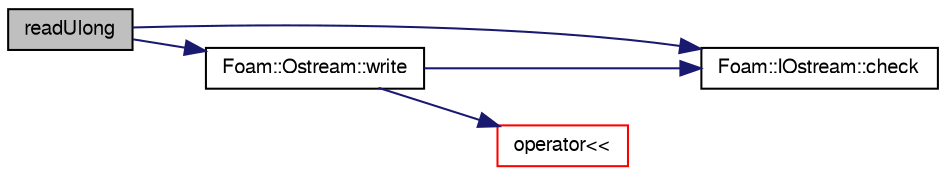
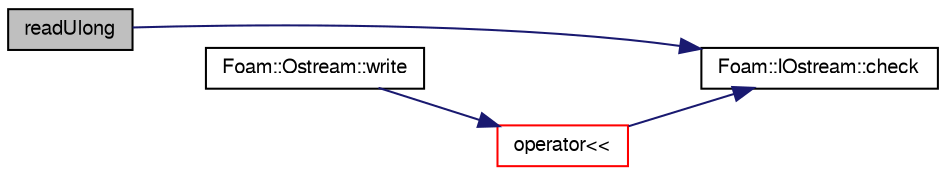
  digraph {
    rankdir=LR
    node [color=black fontname=FreeSans fontsize=10 shape=record]
    edge [color=midnightblue fontname=FreeSans fontsize=10 labelfontname=FreeSans labelfontsize=10 style=solid]
    n1 [fillcolor=grey75 fontcolor=black height=0.2 label=readUlong style=filled width=0.4]
    n2 [height=0.2 label="Foam::IOstream::check" width=0.4]
    n3 [height=0.2 label="Foam::Ostream::write" width=0.4]
    n4 [color=red height=0.2 label="operator\<\<" width=0.4]
    n1 -> n2
-   n1 -> n3
    n3 -> n4
-   n3 -> n2
+   n4 -> n2
  }
